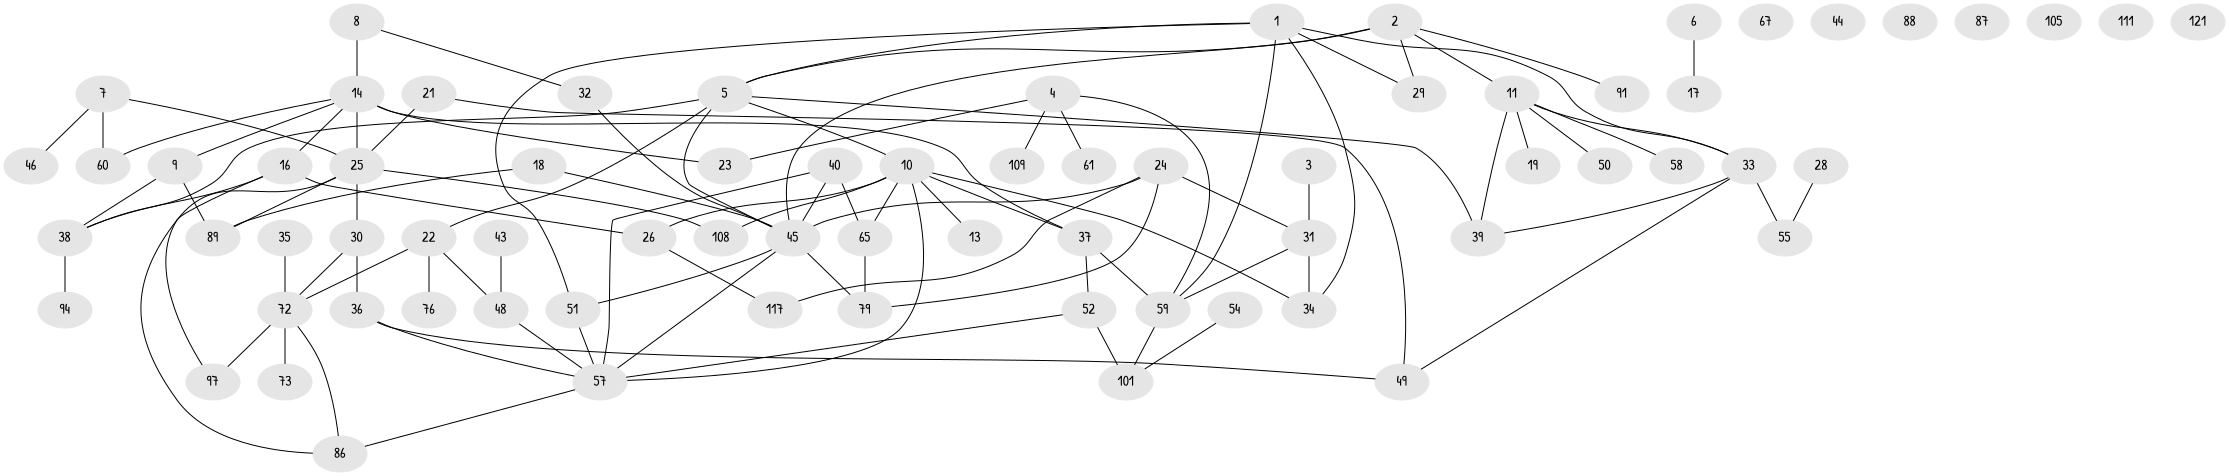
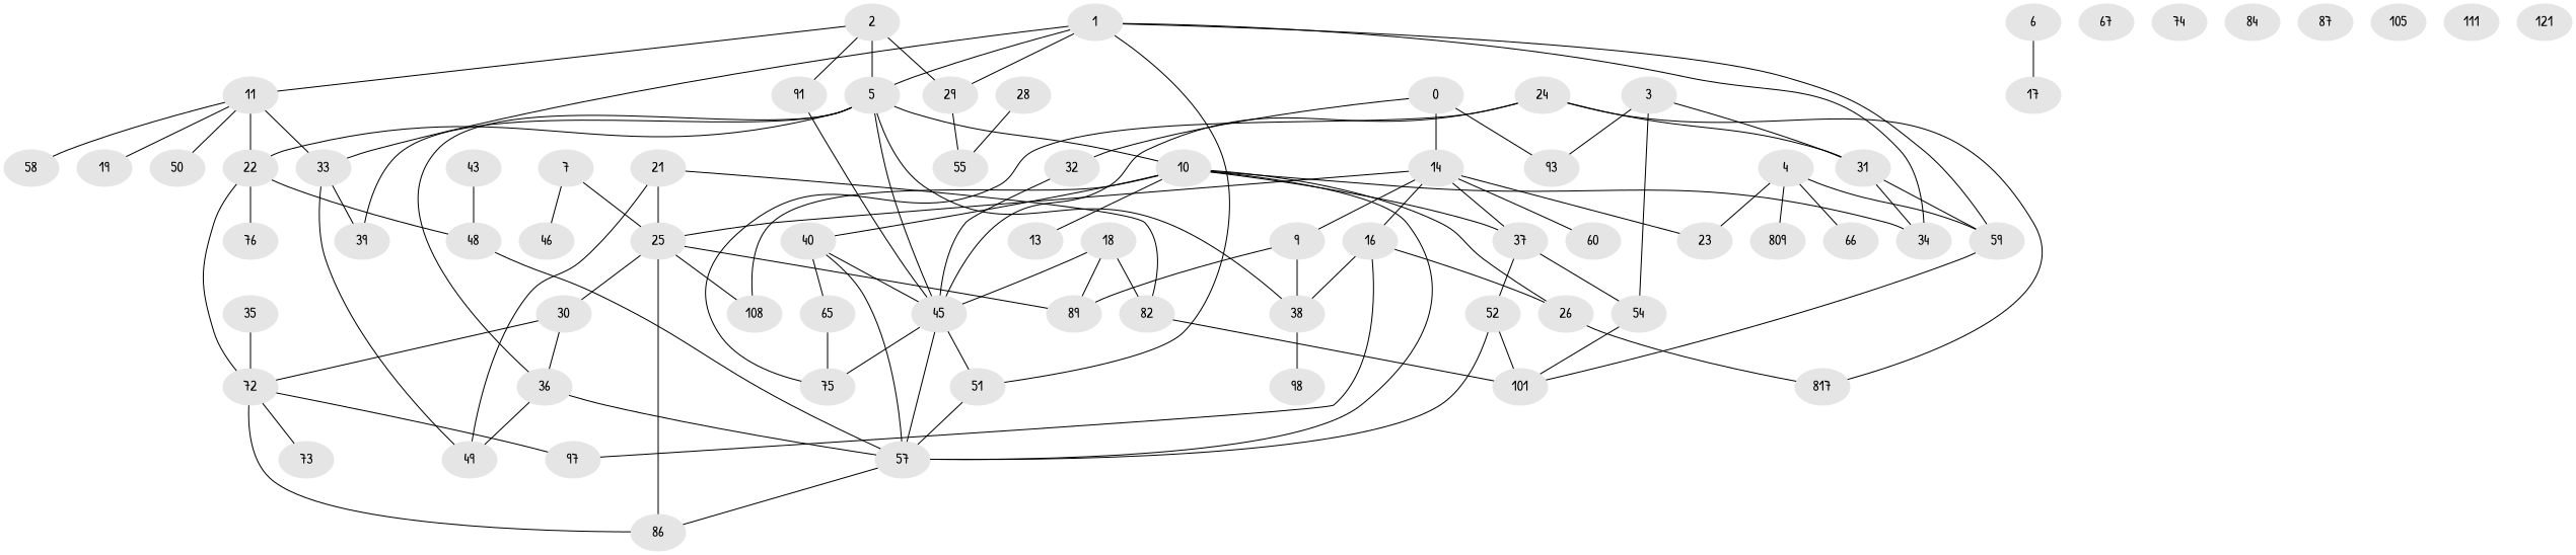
  graph {
    fontname="Patrick Hand"
    node [color=gray90 fontname="Patrick Hand" style=filled]
    edge [fontname="Patrick Hand"]
    1 [super="+92"]
    5 [super="+79"]
    29 [super="+44"]
    33 [super="+83"]
    34 [super="+115"]
    51 [super="+120"]
    59
    45 [super="+122+63"]
    10 [super="+98"]
    22 [super="+85+42+70"]
    36 [super="+99"]
    38
    39
    49
    55
    57 [super="+64"]
    101 [super="+106"]
    2 [super="+68"]
    11 [super="+12+53"]
    91
    19
    50
    58
-   75 [super="+107" label=79]
+   75 [super="+107"]
    31 [super="+69"]
    3
    54
+   93
    4 [super="+15"]
    23 [super="+56"]
-   66 [label=61]
-   109
+   66
+   109 [label=809]
    13
    26
    37 [super="+47"]
    40 [super="+96"]
    108 [super="+116"]
    48 [super="+71"]
    72 [super="+88"]
    76
-   94
+   94 [label=98]
    6 [super="+110"]
    17
    n44 [label=60]
    7
    25 [super="+77+102+41"]
    46
    89
    30
    86 [super="+123"]
-   8 [super="+81+118"]
+   8 [super="+81+118" label=0]
    14 [super="+103+61+104"]
    32
    9
    16 [super="+114"]
-   117
+   117 [label=817]
    52 [super="+78"]
    65 [super="+113"]
    97
    18
+   82 [super="+90"]
    21
    73 [super="+80"]
    24 [super="+27"]
    28 [super="+62"]
    35
    43
    67
-   74 [label=44]
-   84 [label=88]
+   74
+   84
    87
    105
    111
    121
    1 -- 5
    1 -- 29
    1 -- 33
    1 -- 34
    1 -- 51
    1 -- 59
    5 -- 45
    5 -- 10
    5 -- 22
+   5 -- 36
    5 -- 38
    5 -- 39
    33 -- 39
    33 -- 49
-   33 -- 55
+   29 -- 55
    51 -- 57
    59 -- 101
    45 -- 51
    45 -- 57
    45 -- 75
    10 -- 34
    10 -- 57
    10 -- 13
    10 -- 26
    10 -- 37
-   10 -- 65
+   10 -- 40
    10 -- 108
    22 -- 48
    22 -- 72
    22 -- 76
    36 -- 49
    36 -- 57
    38 -- 94
    57 -- 86
    2 -- 5 [weight=2]
    2 -- 29
-   2 -- 45
+   91 -- 45
    2 -- 11
    2 -- 91
    11 -- 33
-   11 -- 39 [weight=2]
+   11 -- 22 [weight=2]
    11 -- 19
    11 -- 50
    11 -- 58
    31 -- 34
    31 -- 59
    3 -- 31
+   3 -- 54
+   3 -- 93
    54 -- 101
    4 -- 59
    4 -- 23
    4 -- 66
    4 -- 109
    26 -- 117
-   37 -- 59
+   37 -- 54
    37 -- 52
    40 -- 45
    40 -- 57
    40 -- 65
    48 -- 57
    72 -- 86
    72 -- 97
    72 -- 73
    6 -- 17
-   7 -- n44
    7 -- 25
    7 -- 46
    25 -- 108
    25 -- 89
    25 -- 30 [weight=2]
    25 -- 86
    30 -- 36
    30 -- 72
+   8 -- 93
    8 -- 14 [weight=3]
    8 -- 32
    14 -- 23
    14 -- 37
    14 -- n44
    14 -- 25
    14 -- 9
    14 -- 16
    32 -- 45
    9 -- 38
    9 -- 89
    16 -- 38
    16 -- 26
    16 -- 97
    52 -- 57
    52 -- 101 [weight=2]
    65 -- 75
    18 -- 45
    18 -- 89
+   18 -- 82
+   82 -- 101
    21 -- 49
    21 -- 25
+   21 -- 82
    24 -- 45
    24 -- 75
    24 -- 31
    24 -- 117
    28 -- 55
    35 -- 72
    43 -- 48
  }
